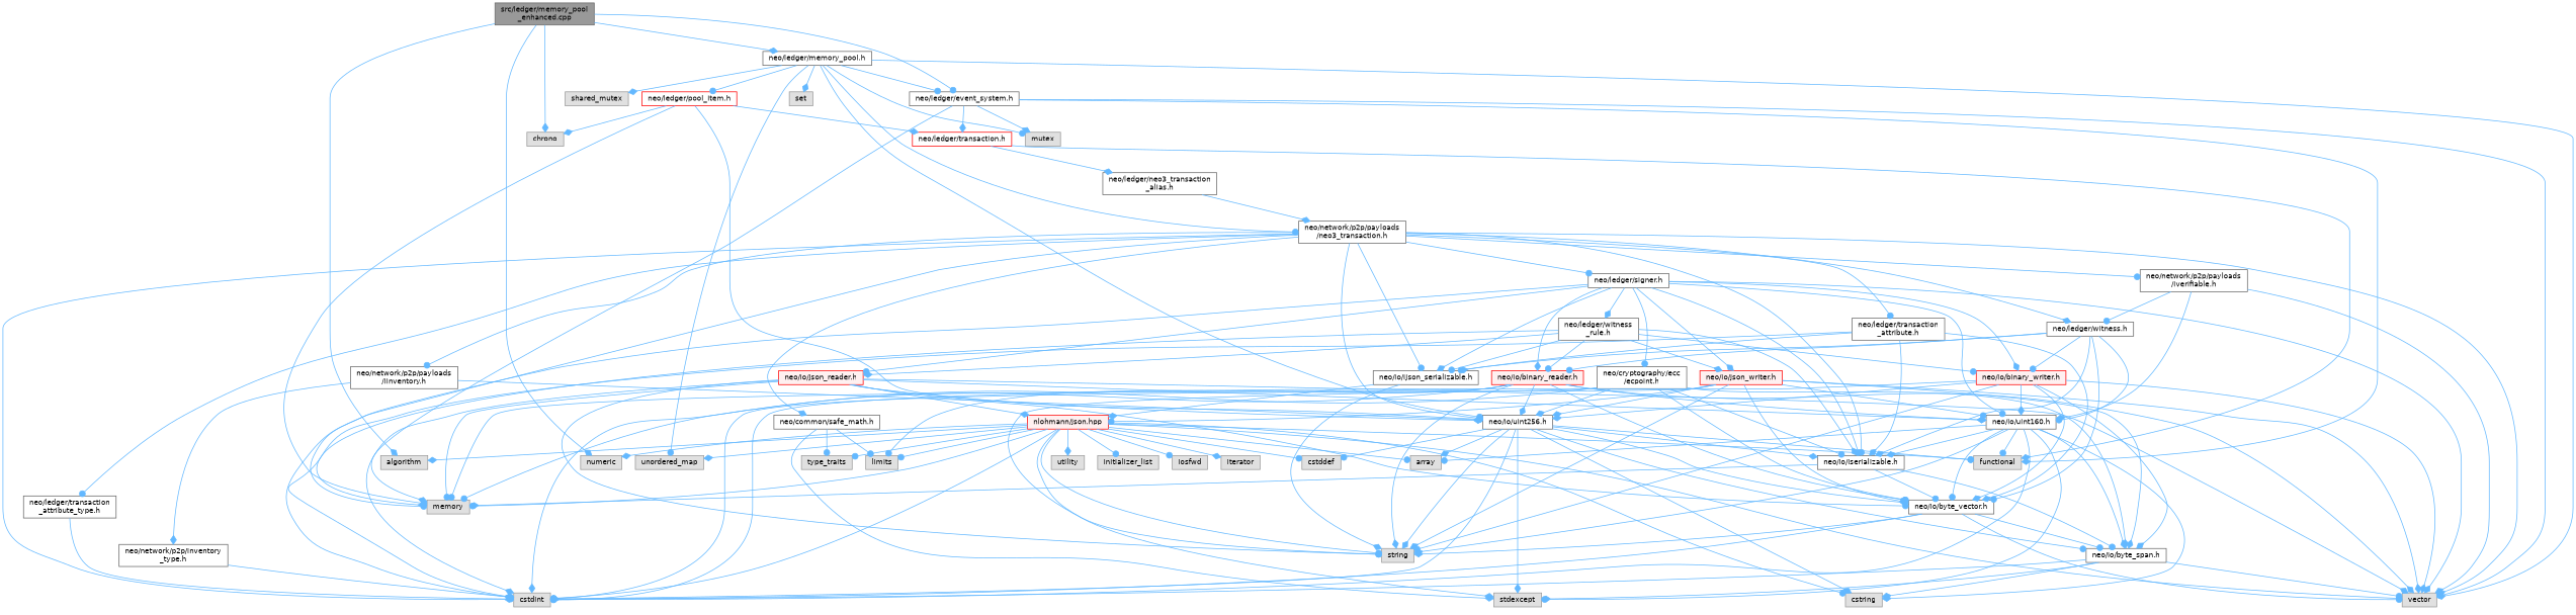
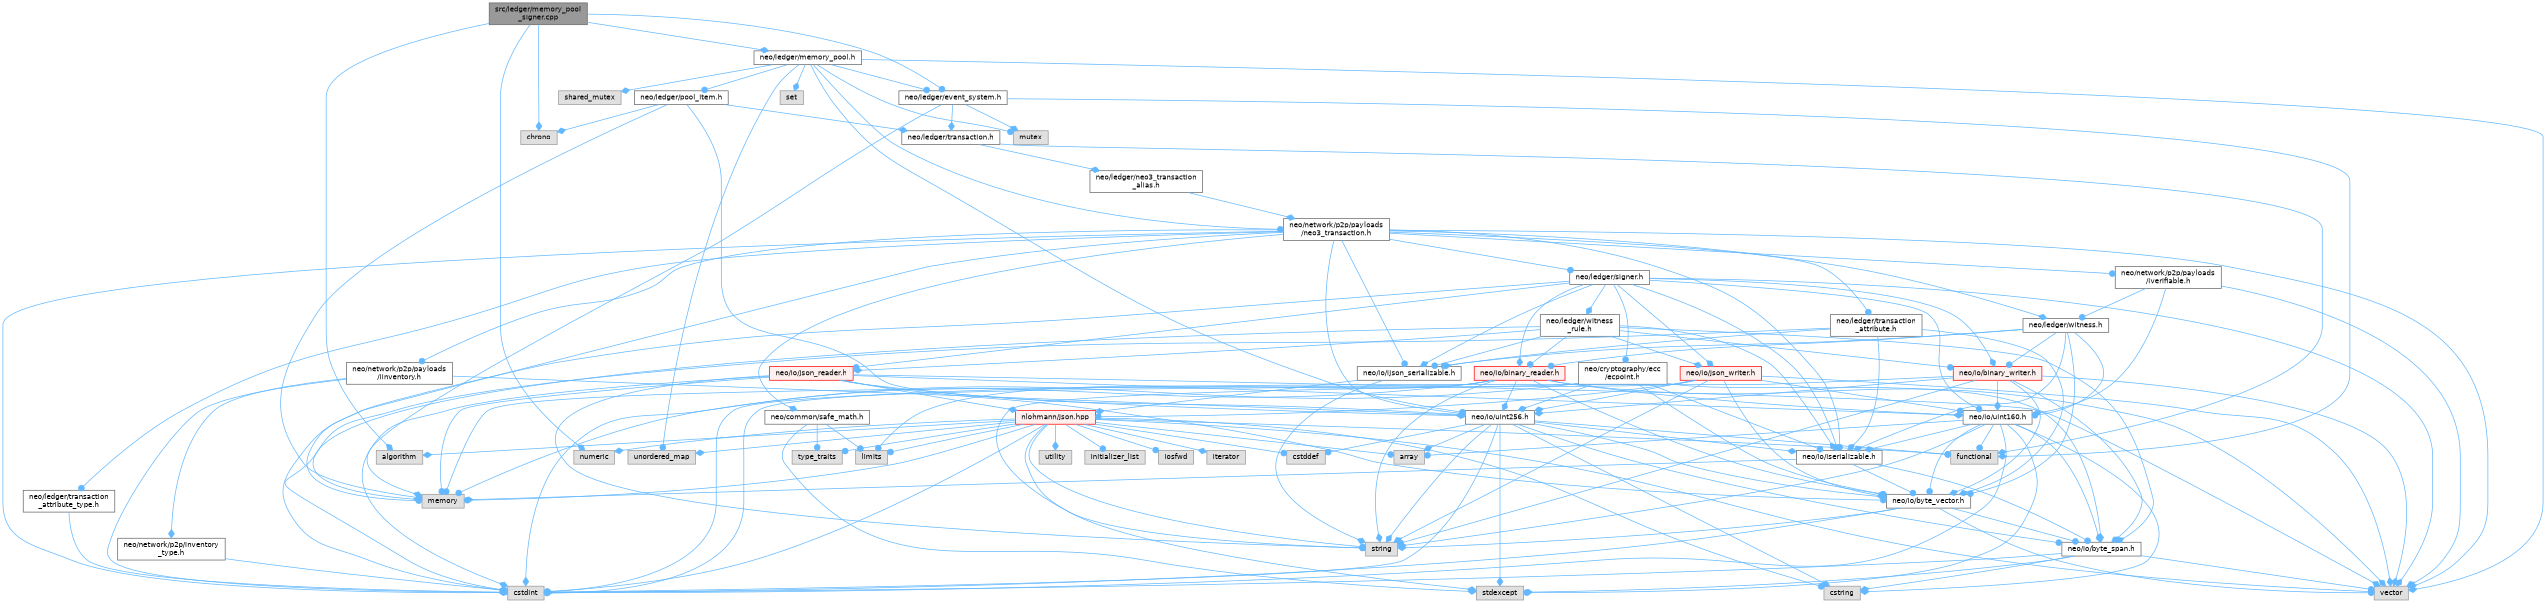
  digraph {
    node [color=grey40 fillcolor=white fontname=Helvetica fontsize=10 shape=box style=filled]
    edge [arrowhead=diamond color=steelblue1 fontname=Helvetica fontsize=10 labelfontname=Helvetica labelfontsize=10 style=solid]
-   n1 [color=gray40 fillcolor=grey60 fontcolor=black height=0.2 label="src/ledger/memory_pool\l_enhanced.cpp" width=0.4]
+   n1 [color=gray40 fillcolor=grey60 fontcolor=black height=0.2 label="src/ledger/memory_pool\l_signer.cpp" width=0.4]
    n2 [height=0.2 label="neo/ledger/event_system.h" width=0.4]
    n3 [color=grey60 fillcolor="#E0E0E0" height=0.2 label=algorithm width=0.4]
    n4 [color=grey60 fillcolor="#E0E0E0" height=0.2 label=numeric width=0.4]
    n5 [height=0.2 label="neo/ledger/memory_pool.h" width=0.4]
    n6 [color=grey60 fillcolor="#E0E0E0" height=0.2 label=chrono width=0.4]
    n7 [color=grey60 fillcolor="#E0E0E0" height=0.2 label=functional width=0.4]
    n8 [color=grey60 fillcolor="#E0E0E0" height=0.2 label=memory width=0.4]
    n9 [color=grey60 fillcolor="#E0E0E0" height=0.2 label=mutex width=0.4]
    n10 [color=grey60 fillcolor="#E0E0E0" height=0.2 label=vector width=0.4]
-   n11 [color=red height=0.2 label="neo/ledger/transaction.h" width=0.4]
+   n11 [height=0.2 label="neo/ledger/transaction.h" width=0.4]
    n12 [height=0.2 label="neo/network/p2p/payloads\l/neo3_transaction.h" width=0.4]
    n13 [height=0.2 label="neo/io/uint256.h" width=0.4]
    n14 [color=grey60 fillcolor="#E0E0E0" height=0.2 label=unordered_map width=0.4]
-   n15 [color=red height=0.2 label="neo/ledger/pool_item.h" width=0.4]
+   n15 [height=0.2 label="neo/ledger/pool_item.h" width=0.4]
    n16 [color=grey60 fillcolor="#E0E0E0" height=0.2 label=set width=0.4]
    n17 [color=grey60 fillcolor="#E0E0E0" height=0.2 label=shared_mutex width=0.4]
    n18 [height=0.2 label="neo/ledger/neo3_transaction\l_alias.h" width=0.4]
    n19 [height=0.2 label="neo/common/safe_math.h" width=0.4]
    n20 [height=0.2 label="neo/io/ijson_serializable.h" width=0.4]
    n21 [color=grey60 fillcolor="#E0E0E0" height=0.2 label=cstdint width=0.4]
    n22 [height=0.2 label="neo/io/iserializable.h" width=0.4]
    n23 [height=0.2 label="neo/ledger/signer.h" width=0.4]
    n24 [height=0.2 label="neo/ledger/transaction\l_attribute.h" width=0.4]
    n25 [height=0.2 label="neo/ledger/transaction\l_attribute_type.h" width=0.4]
    n26 [height=0.2 label="neo/ledger/witness.h" width=0.4]
    n27 [height=0.2 label="neo/network/p2p/payloads\l/iinventory.h" width=0.4]
    n28 [height=0.2 label="neo/network/p2p/payloads\l/iverifiable.h" width=0.4]
    n29 [color=grey60 fillcolor="#E0E0E0" height=0.2 label=limits width=0.4]
    n30 [color=grey60 fillcolor="#E0E0E0" height=0.2 label=stdexcept width=0.4]
    n31 [color=grey60 fillcolor="#E0E0E0" height=0.2 label=type_traits width=0.4]
    n32 [color=red fillcolor="#FFF0F0" height=0.2 label="nlohmann/json.hpp" width=0.4]
    n33 [color=grey60 fillcolor="#E0E0E0" height=0.2 label=string width=0.4]
    n34 [height=0.2 label="neo/io/byte_span.h" width=0.4]
    n35 [height=0.2 label="neo/io/byte_vector.h" width=0.4]
    n36 [height=0.2 label="neo/io/uint160.h" width=0.4]
    n37 [color=grey60 fillcolor="#E0E0E0" height=0.2 label=array width=0.4]
    n38 [color=grey60 fillcolor="#E0E0E0" height=0.2 label=cstring width=0.4]
    n39 [color=grey60 fillcolor="#E0E0E0" height=0.2 label=cstddef width=0.4]
    n40 [height=0.2 label="neo/cryptography/ecc\l/ecpoint.h" width=0.4]
    n41 [color=red fillcolor="#FFF0F0" height=0.2 label="neo/io/binary_reader.h" width=0.4]
    n42 [color=red fillcolor="#FFF0F0" height=0.2 label="neo/io/binary_writer.h" width=0.4]
    n43 [color=red fillcolor="#FFF0F0" height=0.2 label="neo/io/json_reader.h" width=0.4]
    n44 [color=red fillcolor="#FFF0F0" height=0.2 label="neo/io/json_writer.h" width=0.4]
    n45 [height=0.2 label="neo/ledger/witness\l_rule.h" width=0.4]
    n46 [height=0.2 label="neo/network/p2p/inventory\l_type.h" width=0.4]
    n47 [color=grey60 fillcolor="#E0E0E0" height=0.2 label=initializer_list width=0.4]
    n48 [color=grey60 fillcolor="#E0E0E0" height=0.2 label=iosfwd width=0.4]
    n49 [color=grey60 fillcolor="#E0E0E0" height=0.2 label=iterator width=0.4]
    n50 [color=grey60 fillcolor="#E0E0E0" height=0.2 label=utility width=0.4]
    n1 -> n2 [arrowhead=dot]
    n1 -> n3
    n1 -> n4
    n1 -> n5
    n1 -> n6
    n2 -> n7
    n2 -> n8
    n2 -> n9
-   n2 -> n10 [arrowhead=dot]
    n2 -> n11
    n5 -> n2 [arrowhead=dot]
    n5 -> n9 [arrowhead=dot]
    n5 -> n10
    n5 -> n12 [arrowhead=dot]
    n5 -> n13 [arrowhead=dot]
    n5 -> n14 [arrowhead=dot]
    n5 -> n15 [arrowhead=dot]
    n5 -> n16
    n5 -> n17
    n11 -> n7
    n11 -> n18
    n12 -> n8 [arrowhead=dot]
    n12 -> n10
    n12 -> n13 [arrowhead=dot]
    n12 -> n19
    n12 -> n20 [arrowhead=dot]
    n12 -> n21
    n12 -> n22 [arrowhead=dot]
    n12 -> n23 [arrowhead=dot]
    n12 -> n24 [arrowhead=dot]
    n12 -> n25 [arrowhead=dot]
    n12 -> n26
    n12 -> n27 [arrowhead=dot]
    n12 -> n28 [arrowhead=dot]
    n13 -> n7 [arrowhead=dot]
    n13 -> n21 [arrowhead=dot]
    n13 -> n22
    n13 -> n30
    n13 -> n33
    n13 -> n34 [arrowhead=dot]
    n13 -> n35
    n13 -> n37
    n13 -> n38
    n13 -> n39 [arrowhead=dot]
    n15 -> n6
    n15 -> n8 [arrowhead=dot]
    n15 -> n11
    n15 -> n13
    n18 -> n12
    n19 -> n29 [arrowhead=dot]
    n19 -> n30
    n19 -> n31 [arrowhead=dot]
    n20 -> n32
    n20 -> n33
    n22 -> n8
    n22 -> n34 [arrowhead=dot]
    n22 -> n35 [arrowhead=dot]
    n23 -> n10
    n23 -> n20
    n23 -> n21
    n23 -> n22 [arrowhead=dot]
    n23 -> n36 [arrowhead=dot]
    n23 -> n40 [arrowhead=dot]
    n23 -> n41
    n23 -> n42
    n23 -> n43 [arrowhead=dot]
    n23 -> n44
    n23 -> n45
    n24 -> n20
    n24 -> n21
    n24 -> n22
    n24 -> n35
    n25 -> n21 [arrowhead=dot]
    n26 -> n20 [arrowhead=dot]
    n26 -> n22
    n26 -> n35 [arrowhead=dot]
    n26 -> n36 [arrowhead=dot]
    n26 -> n41 [arrowhead=dot]
    n26 -> n42 [arrowhead=dot]
    n27 -> n13
+   n27 -> n21
    n27 -> n46
    n28 -> n10
    n28 -> n26 [arrowhead=dot]
    n28 -> n36
    n32 -> n3
    n32 -> n4
    n32 -> n7 [arrowhead=dot]
    n32 -> n8 [arrowhead=dot]
    n32 -> n10 [arrowhead=dot]
    n32 -> n14
    n32 -> n21 [arrowhead=dot]
    n32 -> n29 [arrowhead=dot]
    n32 -> n30
    n32 -> n31 [arrowhead=dot]
    n32 -> n33 [arrowhead=dot]
    n32 -> n37 [arrowhead=dot]
    n32 -> n38 [arrowhead=dot]
    n32 -> n39 [arrowhead=dot]
    n32 -> n47 [arrowhead=dot]
    n32 -> n48 [arrowhead=dot]
    n32 -> n49
    n32 -> n50
    n34 -> n10 [arrowhead=dot]
    n34 -> n21 [arrowhead=dot]
    n34 -> n30
    n34 -> n38
    n35 -> n10 [arrowhead=dot]
    n35 -> n21
    n35 -> n33
    n35 -> n34 [arrowhead=dot]
    n36 -> n7 [arrowhead=dot]
    n36 -> n21 [arrowhead=dot]
    n36 -> n22
    n36 -> n30 [arrowhead=dot]
    n36 -> n33
    n36 -> n34
    n36 -> n35 [arrowhead=dot]
    n36 -> n37 [arrowhead=dot]
    n36 -> n38
    n40 -> n8 [arrowhead=dot]
    n40 -> n13
    n40 -> n22 [arrowhead=dot]
    n40 -> n33 [arrowhead=dot]
    n40 -> n34
    n40 -> n35 [arrowhead=dot]
    n41 -> n8 [arrowhead=dot]
    n41 -> n10
    n41 -> n13
    n41 -> n21
    n41 -> n29 [arrowhead=dot]
    n41 -> n33
    n41 -> n35
    n41 -> n36
    n42 -> n10
    n42 -> n13
    n42 -> n21 [arrowhead=dot]
    n42 -> n33 [arrowhead=dot]
    n42 -> n34
    n42 -> n35
    n42 -> n36
    n43 -> n8 [arrowhead=dot]
    n43 -> n10
    n43 -> n13 [arrowhead=dot]
    n43 -> n21
    n43 -> n32
    n43 -> n33 [arrowhead=dot]
    n43 -> n35 [arrowhead=dot]
    n43 -> n36
    n44 -> n10
    n44 -> n13
    n44 -> n21 [arrowhead=dot]
    n44 -> n32 [arrowhead=dot]
    n44 -> n33
-   n44 -> n34
+   n45 -> n34
    n44 -> n35
    n44 -> n36 [arrowhead=dot]
    n45 -> n8
    n45 -> n20 [arrowhead=dot]
    n45 -> n22
    n45 -> n41 [arrowhead=dot]
    n45 -> n42 [arrowhead=dot]
    n45 -> n43
    n45 -> n44
    n46 -> n21 [arrowhead=dot]
  }
